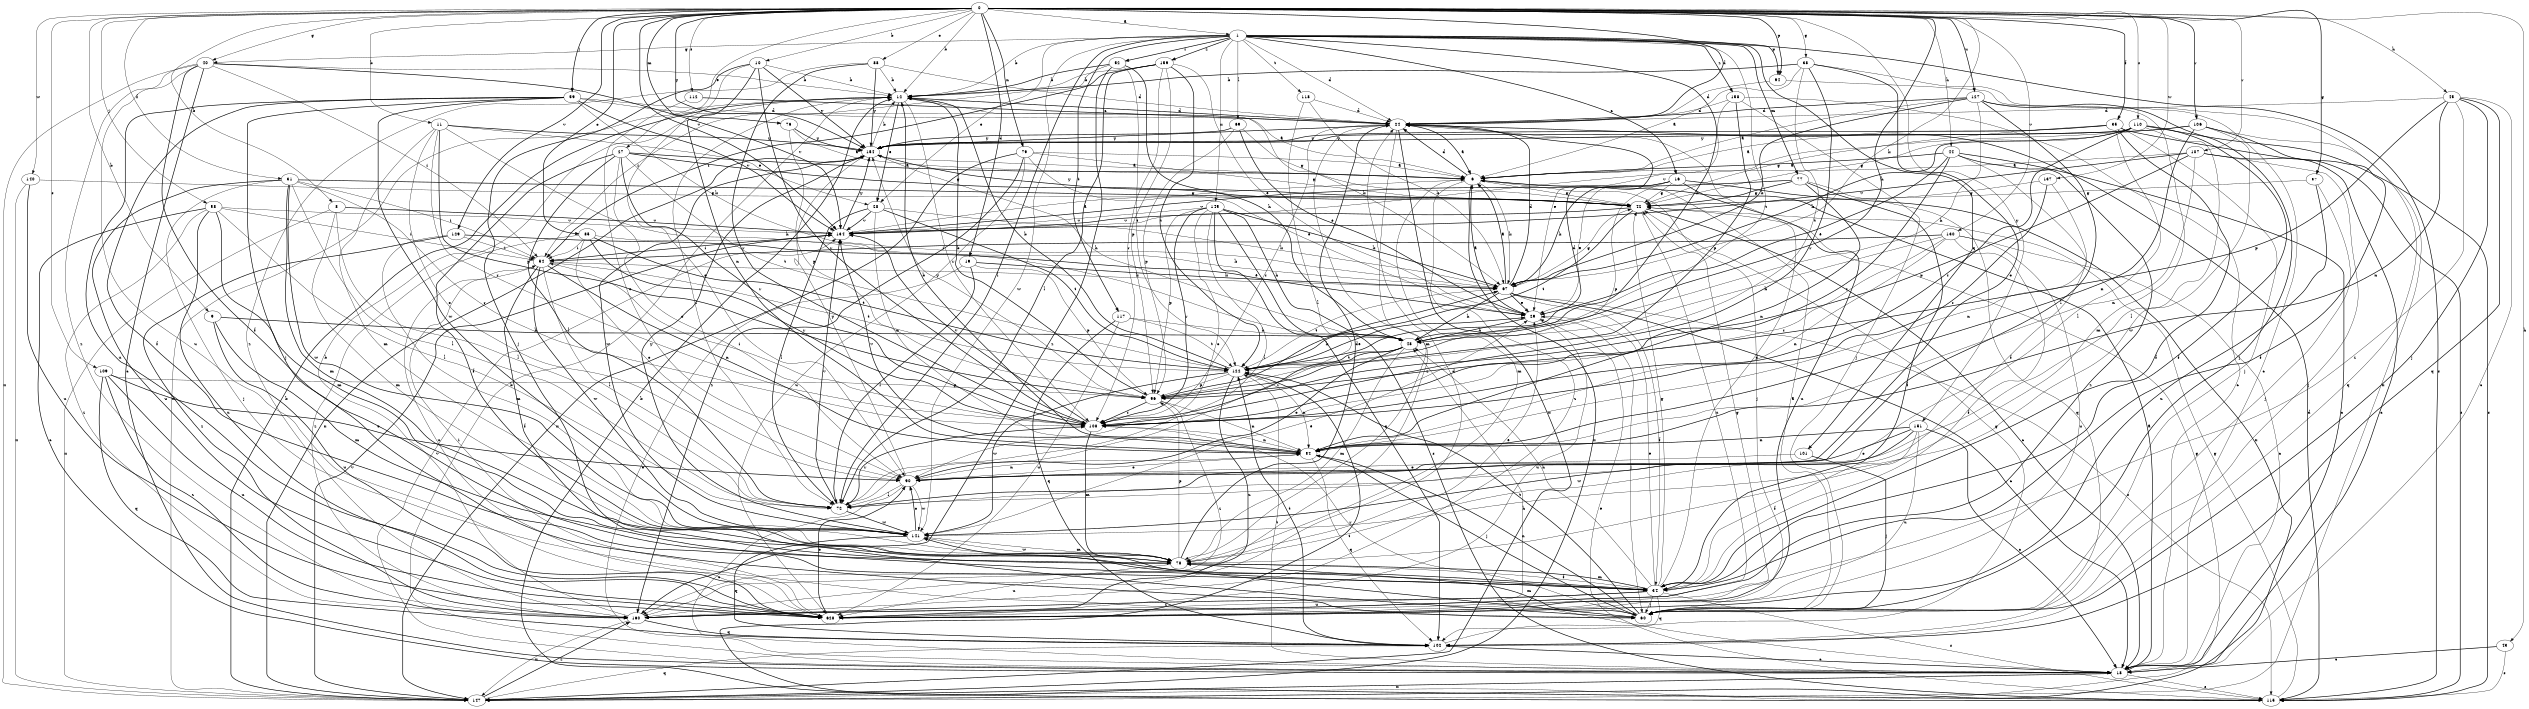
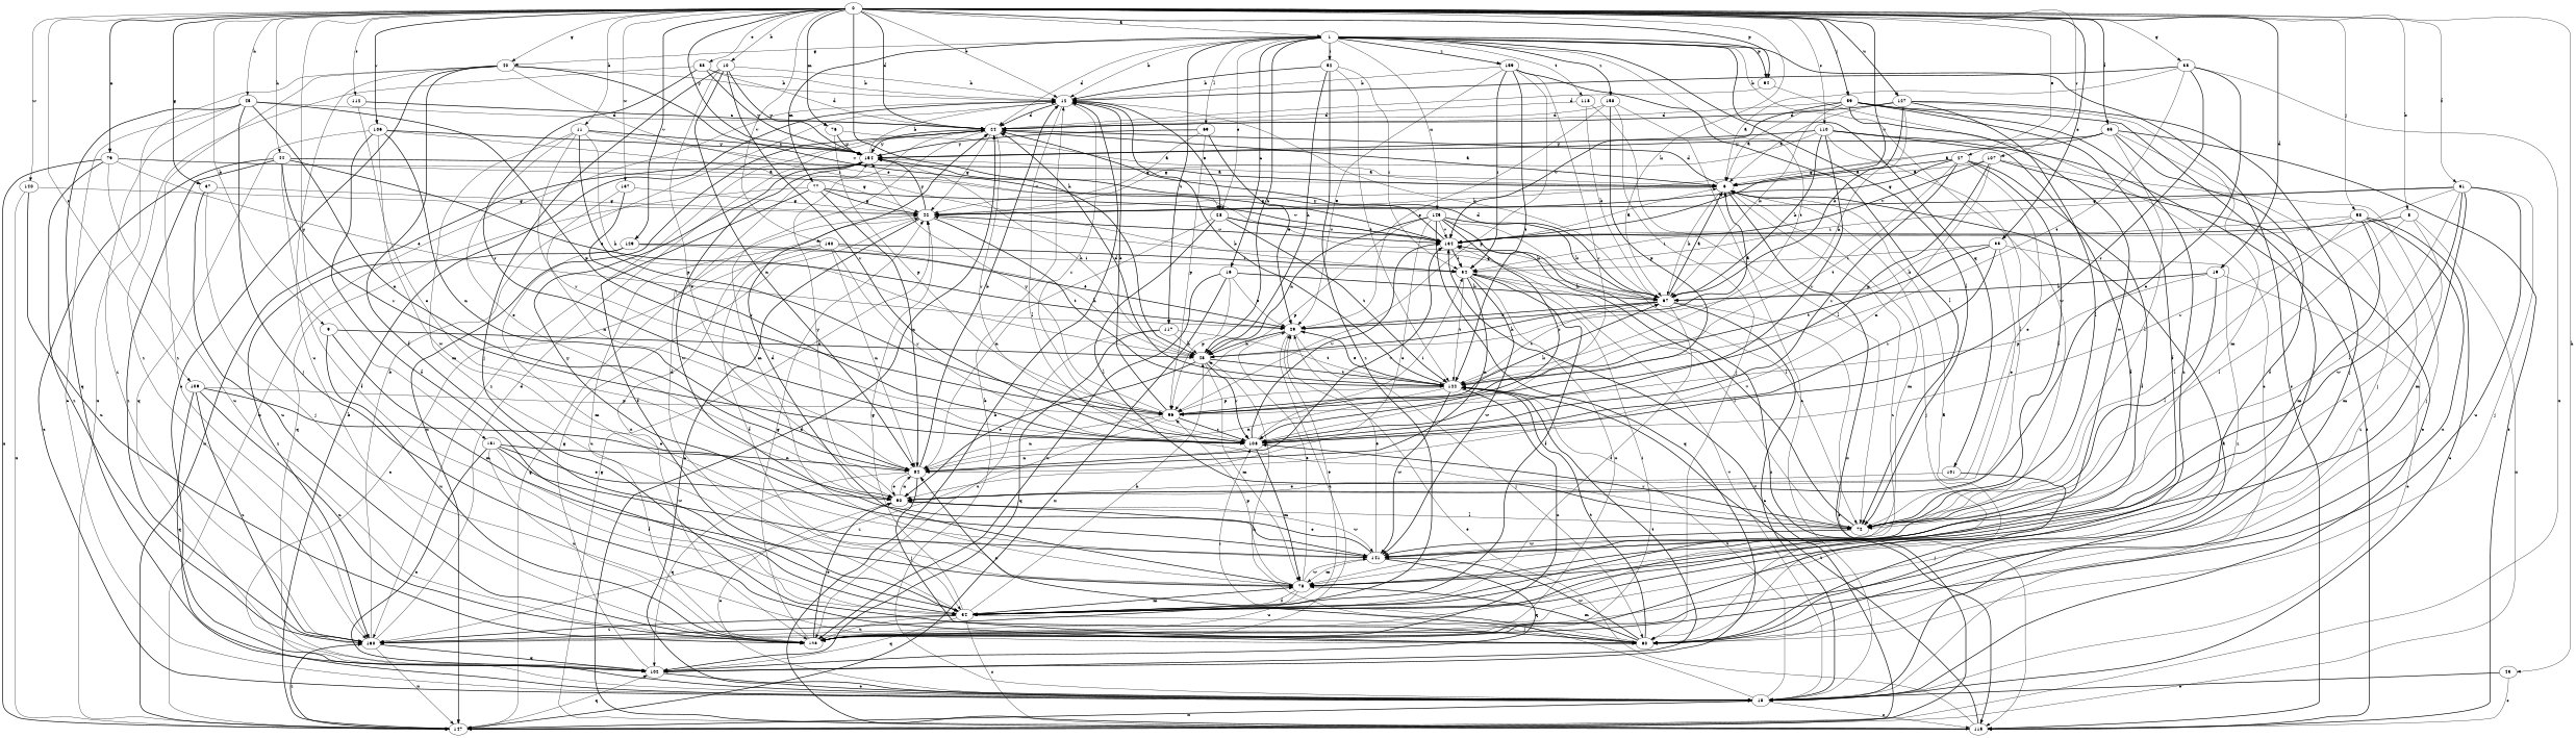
  strict digraph {
    edge [style=solid]
    0
    1
    8
    9
    10
    11
    12
    19
    24
    27
    31
    35
    37
    38
    40
    43
    44
    45
    48
    58
    59
    67
    76
    79
    85
    88
    94
    106
    107
    109
    110
    112
    127
    129
    130
    134
    137
    140
    151
    154
    16
    28
    52
    69
    72
    77
    101
    115
    117
    118
    122
    141
    145
    158
    159
    78
    147
-   128 [label=628]
+   128
    60
    84
    90
    108
    96
    18
    6
    160
    42
    n68 [label=34]
    54
    29
    102
    0 -> 1 [label=a]
    0 -> 8 [label=b]
    0 -> 9 [label=b]
    0 -> 10 [label=b]
    0 -> 11 [label=b]
    0 -> 12 [label=b]
    0 -> 19 [label=d style=bold]
    0 -> 24 [label=d style=bold]
    0 -> 27 [label=e]
    0 -> 31 [label=f]
    0 -> 35 [label=f style=bold]
    0 -> 37 [label=g style=bold]
    0 -> 38 [label=g]
    0 -> 40 [label=g]
    0 -> 43 [label=h]
    0 -> 44 [label=h]
    0 -> 45 [label=h]
    0 -> 48 [label=h style=bold]
    0 -> 58 [label=j]
    0 -> 59 [label=j style=bold]
    0 -> 67 [label=k]
    0 -> 76 [label=m style=bold]
    0 -> 79 [label=n style=bold]
    0 -> 85 [label=o style=bold]
    0 -> 88 [label=o]
    0 -> 94 [label=p style=bold]
    0 -> 106 [label=r style=bold]
    0 -> 107 [label=r]
    0 -> 109 [label=s]
    0 -> 110 [label=s]
    0 -> 112 [label=s]
    0 -> 127 [label=u style=bold]
    0 -> 129 [label=v style=bold]
    0 -> 130 [label=v]
    0 -> 134 [label=v style=bold]
    0 -> 137 [label=w]
    0 -> 140 [label=w]
    0 -> 151 [label=y]
    0 -> 154 [label=y style=bold]
    1 -> 12 [label=b]
    1 -> 24 [label=d]
    1 -> 40 [label=g]
    1 -> 48 [label=h style=bold]
    1 -> 94 [label=p style=bold]
    1 -> 16 [label=c style=bold]
    1 -> 28 [label=e]
    1 -> 52 [label=i style=bold]
    1 -> 69 [label=l]
    1 -> 72 [label=l style=bold]
    1 -> 77 [label=m style=bold]
    1 -> 101 [label=q style=bold]
    1 -> 115 [label=s style=bold]
    1 -> 117 [label=t style=bold]
    1 -> 118 [label=t]
    1 -> 122 [label=t]
    1 -> 141 [label=w]
    1 -> 145 [label=x]
    1 -> 158 [label=z style=bold]
    1 -> 159 [label=z style=bold]
    8 -> 134 [label=v style=bold]
    8 -> 72 [label=l]
    8 -> 78 [label=m]
    8 -> 147 [label=x]
    9 -> 48 [label=h style=bold]
    9 -> 78 [label=m style=bold]
    9 -> 128 [label=u style=bold]
    10 -> 12 [label=b]
    10 -> 154 [label=y style=bold]
    10 -> 60 [label=j style=bold]
    10 -> 84 [label=n style=bold]
    10 -> 90 [label=o]
    10 -> 108 [label=r style=bold]
    11 -> 48 [label=h]
    11 -> 154 [label=y style=bold]
    11 -> 28 [label=e]
    11 -> 78 [label=m]
    11 -> 90 [label=o]
    11 -> 108 [label=r]
    11 -> 96 [label=p style=bold]
    12 -> 24 [label=d style=bold]
    12 -> 67 [label=k]
    12 -> 28 [label=e style=bold]
    12 -> 72 [label=l]
    12 -> 147 [label=x]
    12 -> 108 [label=r]
    19 -> 67 [label=k style=bold]
    19 -> 72 [label=l style=bold]
    19 -> 96 [label=p]
    19 -> 18 [label=c]
    24 -> 154 [label=y style=bold]
    24 -> 78 [label=m]
    24 -> 147 [label=x style=bold]
    24 -> 108 [label=r]
    24 -> 6 [label=a style=bold]
    24 -> 160 [label=z]
    27 -> 72 [label=l style=bold]
    27 -> 122 [label=t]
    27 -> 90 [label=o]
    27 -> 108 [label=r style=bold]
    27 -> 6 [label=a style=bold]
    27 -> 42 [label=g style=bold]
    27 -> n68 [label=f style=bold]
    31 -> 72 [label=l]
    31 -> 141 [label=w style=bold]
    31 -> 78 [label=m style=bold]
    31 -> 128 [label=u style=bold]
    31 -> 60 [label=j]
    31 -> 108 [label=r]
    31 -> 42 [label=g style=bold]
    31 -> 54 [label=i]
    35 -> 154 [label=y style=bold]
    35 -> 72 [label=l]
    35 -> 115 [label=s style=bold]
    35 -> 60 [label=j]
    35 -> 6 [label=a]
    35 -> 42 [label=g]
    35 -> n68 [label=f style=bold]
    37 -> 128 [label=u style=bold]
    37 -> 60 [label=j]
    37 -> 42 [label=g]
    38 -> 12 [label=b style=bold]
    38 -> 122 [label=t]
    38 -> 147 [label=x]
    38 -> 90 [label=o style=bold]
    38 -> 108 [label=r style=bold]
    38 -> 6 [label=a]
    40 -> 12 [label=b]
    40 -> 134 [label=v style=bold]
    40 -> 147 [label=x]
    40 -> 128 [label=u]
    40 -> 18 [label=c style=bold]
    40 -> 160 [label=z]
    40 -> n68 [label=f style=bold]
    40 -> 54 [label=i]
    43 -> 115 [label=s]
    43 -> 18 [label=c style=bold]
    44 -> 108 [label=r style=bold]
    44 -> 18 [label=c style=bold]
    44 -> 6 [label=a style=bold]
    44 -> 160 [label=z style=bold]
-   44 -> 78 [label=f]
+   44 -> n68 [label=f]
    44 -> 29 [label=e style=bold]
    45 -> 24 [label=d]
    45 -> 60 [label=j style=bold]
    45 -> 84 [label=n style=bold]
    45 -> 96 [label=p style=bold]
    45 -> 18 [label=c]
    45 -> 160 [label=z]
    45 -> 102 [label=q style=bold]
    48 -> 122 [label=t style=bold]
    48 -> 78 [label=m]
    48 -> 90 [label=o style=bold]
    48 -> 108 [label=r style=bold]
    58 -> 134 [label=v]
    58 -> 72 [label=l]
    58 -> 78 [label=m style=bold]
    58 -> 128 [label=u style=bold]
    58 -> 18 [label=c style=bold]
    58 -> 160 [label=z]
    58 -> 54 [label=i]
    59 -> 24 [label=d]
    59 -> 67 [label=k]
    59 -> 134 [label=v style=bold]
    59 -> 141 [label=w style=bold]
    59 -> 128 [label=u style=bold]
    59 -> 60 [label=j style=bold]
    59 -> 6 [label=a]
    59 -> n68 [label=f style=bold]
    67 -> 24 [label=d style=bold]
    67 -> 48 [label=h style=bold]
    67 -> 115 [label=s]
    67 -> 122 [label=t]
    67 -> 18 [label=c style=bold]
    67 -> 6 [label=a style=bold]
    67 -> 42 [label=g]
    67 -> n68 [label=f]
    67 -> 29 [label=e style=bold]
    76 -> 154 [label=y style=bold]
    76 -> 96 [label=p]
    76 -> 6 [label=a]
    79 -> 147 [label=x style=bold]
    79 -> 128 [label=u]
    79 -> 6 [label=a]
    79 -> 160 [label=z style=bold]
    79 -> 42 [label=g]
    79 -> 29 [label=e]
    85 -> 67 [label=k]
    85 -> 122 [label=t style=bold]
    85 -> 90 [label=o]
    85 -> 108 [label=r style=bold]
    85 -> 160 [label=z]
    85 -> 54 [label=i]
    88 -> 12 [label=b]
    88 -> 24 [label=d]
    88 -> 154 [label=y style=bold]
    88 -> 108 [label=r style=bold]
    88 -> 160 [label=z]
    94 -> 24 [label=d]
    94 -> 18 [label=c]
    106 -> 134 [label=v]
    106 -> 154 [label=y style=bold]
    106 -> 141 [label=w]
    106 -> 84 [label=n style=bold]
    106 -> n68 [label=f style=bold]
    106 -> 102 [label=q]
    107 -> 134 [label=v style=bold]
    107 -> 60 [label=j]
    107 -> 84 [label=n]
    107 -> 96 [label=p style=bold]
    107 -> 18 [label=c style=bold]
    107 -> 6 [label=a]
    109 -> 128 [label=u style=bold]
    109 -> 90 [label=o style=bold]
    109 -> 96 [label=p]
    109 -> 160 [label=z style=bold]
    109 -> 102 [label=q style=bold]
    110 -> 67 [label=k style=bold]
    110 -> 154 [label=y style=bold]
    110 -> 72 [label=l]
    110 -> 115 [label=s style=bold]
    110 -> 108 [label=r style=bold]
    110 -> 42 [label=g]
    110 -> n68 [label=f style=bold]
    112 -> 24 [label=c style=bold]
    112 -> 90 [label=o]
    127 -> 24 [label=d style=bold]
    127 -> 48 [label=h]
    127 -> 67 [label=k style=bold]
    127 -> 72 [label=l style=bold]
    127 -> 78 [label=m]
    127 -> 60 [label=j style=bold]
    127 -> 6 [label=a]
    129 -> 78 [label=m]
    129 -> 160 [label=z style=bold]
    129 -> 54 [label=i]
    129 -> 29 [label=e style=bold]
    130 -> 48 [label=h]
    130 -> 128 [label=u]
    130 -> 84 [label=n]
    130 -> 108 [label=r]
    130 -> 18 [label=c]
    130 -> n68 [label=f]
    130 -> 54 [label=i style=bold]
    134 -> 154 [label=y style=bold]
    134 -> 6 [label=a]
    134 -> 54 [label=i style=bold]
    137 -> 84 [label=n]
    137 -> 108 [label=r style=bold]
    137 -> 42 [label=g]
    140 -> 147 [label=x]
    140 -> 128 [label=u style=bold]
    140 -> 42 [label=g]
    151 -> 141 [label=w style=bold]
    151 -> 128 [label=u]
    151 -> 84 [label=n style=bold]
    151 -> 90 [label=o style=bold]
    151 -> 18 [label=c style=bold]
    151 -> n68 [label=f]
    154 -> 12 [label=b]
    154 -> 48 [label=h]
    154 -> 141 [label=w style=bold]
    154 -> 147 [label=x style=bold]
    154 -> 6 [label=a]
    16 -> 67 [label=k style=bold]
    16 -> 147 [label=x style=bold]
    16 -> 128 [label=u style=bold]
    16 -> 96 [label=p]
-   16 -> 42 [label=g]
+   24 -> 42 [label=g]
    16 -> 29 [label=e]
    28 -> 67 [label=k]
    28 -> 134 [label=v style=bold]
    28 -> 72 [label=l style=bold]
    28 -> 122 [label=t style=bold]
    28 -> 84 [label=n]
    52 -> 12 [label=b style=bold]
    52 -> 48 [label=h style=bold]
    52 -> 122 [label=t]
    52 -> 160 [label=z style=bold]
    52 -> 54 [label=i]
    69 -> 154 [label=y style=bold]
    69 -> 96 [label=p]
    69 -> 42 [label=g]
    69 -> 29 [label=e style=bold]
    72 -> 134 [label=v style=bold]
    72 -> 141 [label=w style=bold]
    72 -> 108 [label=r style=bold]
    77 -> 134 [label=v style=bold]
    77 -> 84 [label=n style=bold]
    77 -> 42 [label=g style=bold]
    77 -> n68 [label=f style=bold]
    77 -> 102 [label=q]
    101 -> 60 [label=j style=bold]
    101 -> 90 [label=o]
    115 -> 12 [label=b style=bold]
    115 -> 24 [label=d style=bold]
    115 -> 122 [label=t style=bold]
    115 -> 42 [label=g]
    115 -> 29 [label=e]
    117 -> 48 [label=h]
    117 -> 122 [label=t]
    117 -> 128 [label=u]
    117 -> 102 [label=q style=bold]
    118 -> 24 [label=d]
    118 -> 67 [label=k]
    118 -> 72 [label=l]
    122 -> 12 [label=b style=bold]
    122 -> 24 [label=d style=bold]
    122 -> 141 [label=w style=bold]
    122 -> 128 [label=u style=bold]
    122 -> 84 [label=n]
    122 -> 96 [label=p]
    122 -> 29 [label=e style=bold]
    141 -> 154 [label=y style=bold]
    141 -> 78 [label=m]
    141 -> 90 [label=o style=bold]
    141 -> 29 [label=e]
    141 -> 102 [label=q style=bold]
    145 -> 48 [label=h style=bold]
    145 -> 67 [label=k style=bold]
    145 -> 134 [label=v]
    145 -> 72 [label=l]
    145 -> 115 [label=s style=bold]
    145 -> 90 [label=o]
    145 -> 108 [label=r style=bold]
    145 -> 96 [label=p]
    145 -> 102 [label=q style=bold]
    158 -> 24 [label=d]
    158 -> 60 [label=j]
    158 -> 96 [label=p style=bold]
    158 -> 18 [label=c]
    158 -> 29 [label=e]
    159 -> 12 [label=b]
    159 -> 72 [label=l style=bold]
    159 -> 122 [label=t style=bold]
    159 -> 108 [label=r]
    159 -> 96 [label=p]
    159 -> 54 [label=i style=bold]
    159 -> 29 [label=e]
    78 -> 24 [label=d style=bold]
    78 -> 141 [label=w]
    78 -> 128 [label=u]
    78 -> 96 [label=p]
    78 -> n68 [label=f]
    78 -> 29 [label=e]
    147 -> 12 [label=b style=bold]
    147 -> 134 [label=v style=bold]
    147 -> 160 [label=z style=bold]
    147 -> 42 [label=g]
    147 -> 102 [label=q]
    128 -> 90 [label=o style=bold]
    128 -> 42 [label=g]
    128 -> 54 [label=i]
    60 -> 122 [label=t style=bold]
    60 -> 141 [label=w style=bold]
    60 -> 78 [label=m style=bold]
    60 -> 84 [label=n style=bold]
    60 -> 108 [label=r]
    60 -> 6 [label=a]
    84 -> 12 [label=b style=bold]
    84 -> 134 [label=v style=bold]
    84 -> 60 [label=j style=bold]
    84 -> 90 [label=o]
    84 -> 102 [label=q]
    90 -> 154 [label=y]
    90 -> 72 [label=l]
    90 -> 141 [label=w]
    90 -> 84 [label=n]
    90 -> 18 [label=c]
    108 -> 134 [label=v style=bold]
    108 -> 78 [label=m style=bold]
    108 -> 84 [label=n]
    108 -> 54 [label=i]
    96 -> 12 [label=b style=bold]
    96 -> 67 [label=k style=bold]
    96 -> 154 [label=y]
    96 -> 84 [label=n]
    96 -> 108 [label=r style=bold]
    96 -> 160 [label=z]
    18 -> 12 [label=b]
    18 -> 48 [label=h]
    18 -> 134 [label=v]
    18 -> 115 [label=s]
    18 -> 122 [label=t]
    18 -> 147 [label=x style=bold]
    18 -> 6 [label=a style=bold]
    6 -> 24 [label=d style=bold]
    6 -> 67 [label=k]
    6 -> 78 [label=m]
    6 -> 147 [label=x style=bold]
    6 -> 60 [label=j]
    6 -> 160 [label=z]
    6 -> 42 [label=g]
    160 -> 12 [label=b]
    160 -> 24 [label=d]
    160 -> 147 [label=x]
    160 -> 102 [label=q style=bold]
    42 -> 134 [label=v style=bold]
    42 -> 154 [label=y style=bold]
    42 -> 122 [label=t style=bold]
    42 -> 128 [label=u]
    42 -> 18 [label=c style=bold]
    n68 -> 24 [label=d]
    n68 -> 48 [label=h]
    n68 -> 115 [label=s]
    n68 -> 78 [label=m style=bold]
    n68 -> 128 [label=u]
    n68 -> 60 [label=j]
    n68 -> 160 [label=z style=bold]
    n68 -> 42 [label=g]
    n68 -> 29 [label=e]
    n68 -> 102 [label=q]
    54 -> 67 [label=k]
    54 -> 72 [label=l]
    54 -> 122 [label=t]
    54 -> 141 [label=w style=bold]
    54 -> 128 [label=u]
    54 -> 84 [label=n style=bold]
    54 -> n68 [label=f style=bold]
    29 -> 48 [label=h style=bold]
    29 -> 128 [label=u]
    29 -> 60 [label=j]
    29 -> 6 [label=a style=bold]
    102 -> 122 [label=t style=bold]
    102 -> 18 [label=c style=bold]
    102 -> 42 [label=g]
  }
